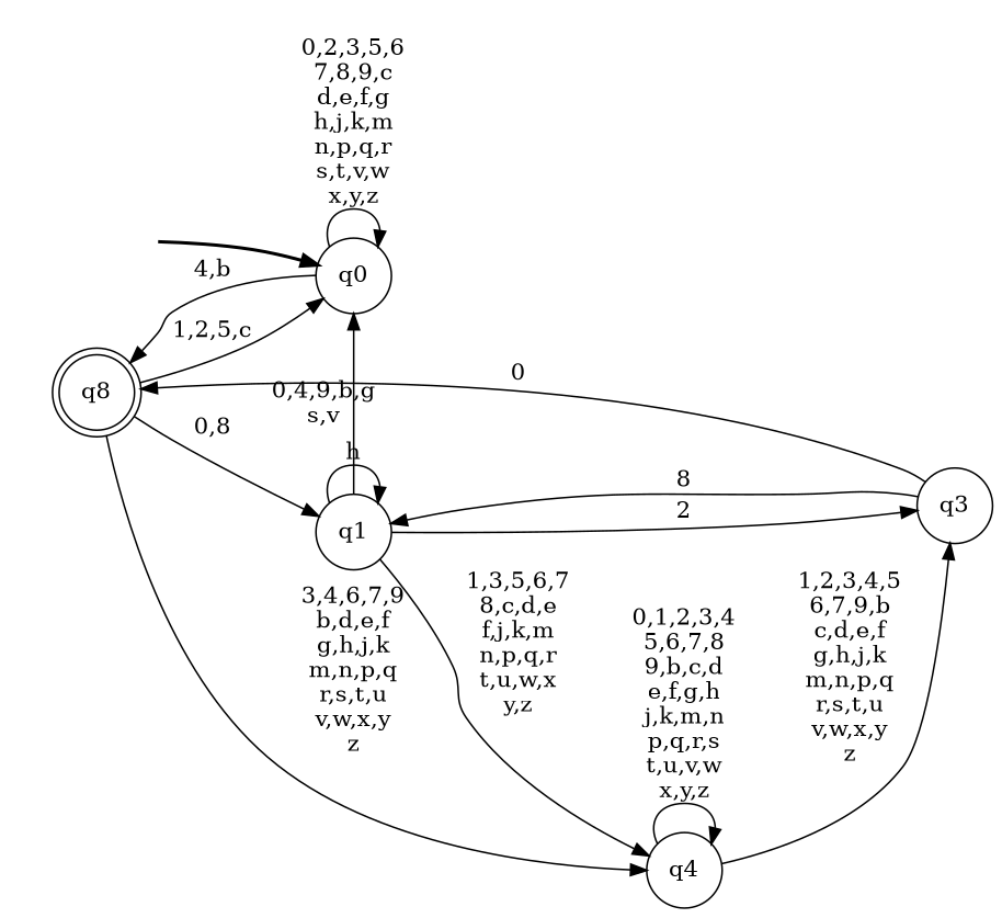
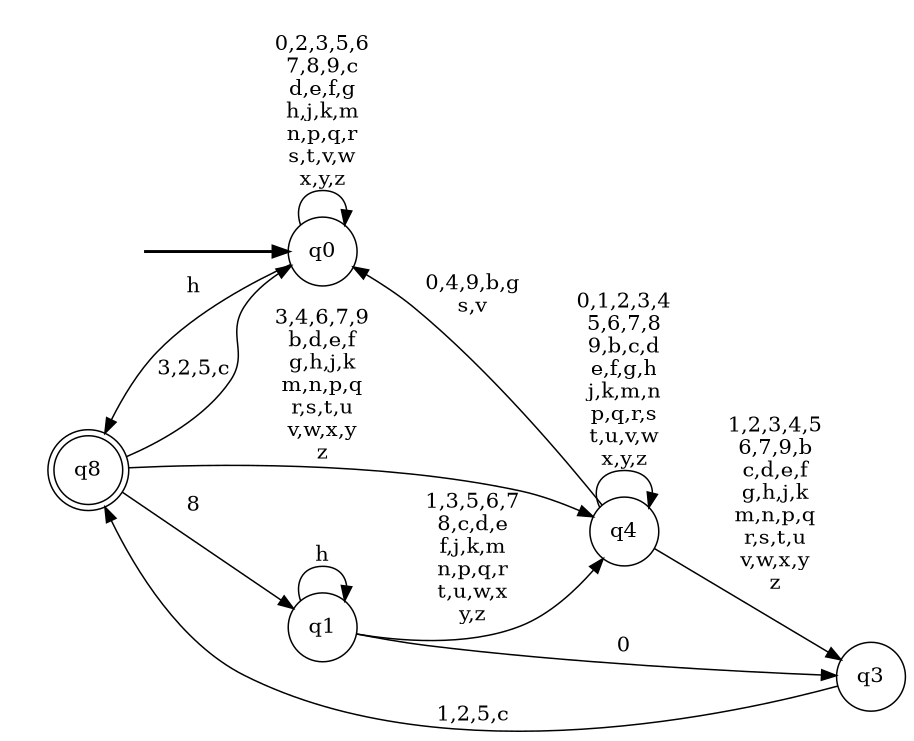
  digraph {
    rankdir=LR
    node [shape=circle style=filled color=black fillcolor=white]
    __start0 [height=0 shape=none style=invis width=0 color="" fillcolor=""]
    n2 [label=q0 style="rounded,filled"]
    n3 [label=q8 shape=doublecircle style="rounded,filled"]
    n4 [label=q1]
    n5 [label=q3]
    n6 [label=q4]
    subgraph cluster_1 {
      nodesep=0.15
      ranksep=0.15
      style=invis
      __start0
      n2
    }
    __start0 -> n2 [penwidth=2]
    n2 -> n2 [label="0,2,3,5,6\n7,8,9,c\nd,e,f,g\nh,j,k,m\nn,p,q,r\ns,t,v,w\nx,y,z"]
-   n2 -> n3 [label="4,b"]
-   n3 -> n2 [label="1,2,5,c"]
-   n3 -> n4 [label="0,8"]
+   n2 -> n3 [label=h]
+   n3 -> n2 [label="3,2,5,c"]
+   n3 -> n4 [label=8]
    n3 -> n6 [label="3,4,6,7,9\nb,d,e,f\ng,h,j,k\nm,n,p,q\nr,s,t,u\nv,w,x,y\nz"]
-   n4 -> n2 [label="0,4,9,b,g\ns,v"]
+   n6 -> n2 [label="0,4,9,b,g\ns,v"]
    n4 -> n4 [label=h]
-   n4 -> n5 [label=2]
+   n4 -> n5 [label=0]
    n4 -> n6 [label="1,3,5,6,7\n8,c,d,e\nf,j,k,m\nn,p,q,r\nt,u,w,x\ny,z"]
-   n5 -> n3 [label=0]
-   n5 -> n4 [label=8]
+   n5 -> n3 [label="1,2,5,c"]
    n6 -> n5 [label="1,2,3,4,5\n6,7,9,b\nc,d,e,f\ng,h,j,k\nm,n,p,q\nr,s,t,u\nv,w,x,y\nz"]
    n6 -> n6 [label="0,1,2,3,4\n5,6,7,8\n9,b,c,d\ne,f,g,h\nj,k,m,n\np,q,r,s\nt,u,v,w\nx,y,z"]
  }
